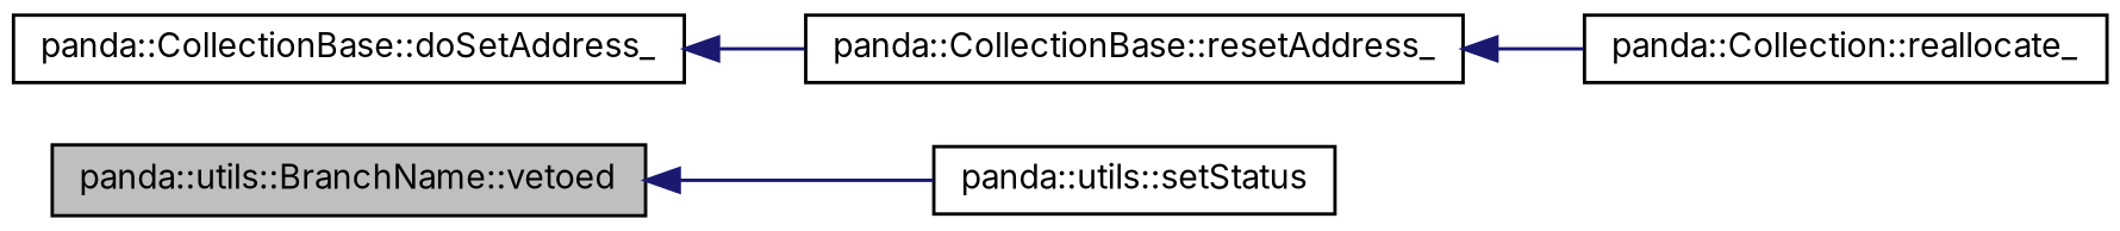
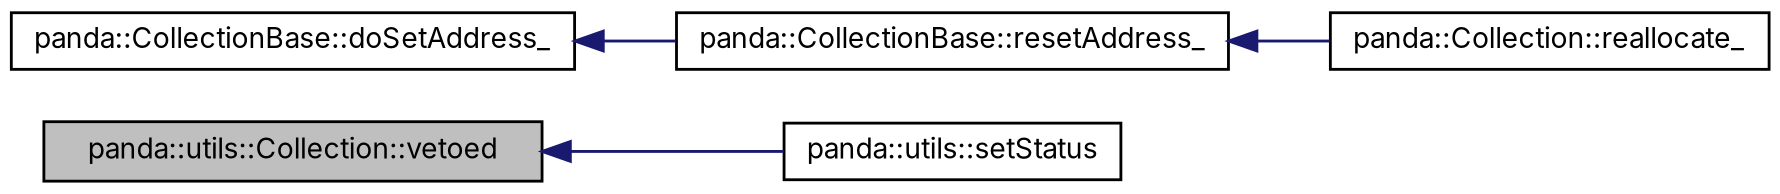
  digraph {
    fontname=Inter
    rankdir=LR
    node [color=black fillcolor=white fontname=Inter fontsize=10 shape=record style=filled]
    edge [color=midnightblue dir=back fontname=Inter fontsize=10 labelfontname=Helvetica labelfontsize=10 style=solid]
-   n1 [fillcolor=grey75 fontcolor=black height=0.2 label="panda::utils::BranchName::vetoed" width=0.4]
+   n1 [fillcolor=grey75 fontcolor=black height=0.2 label="panda::utils::Collection::vetoed" width=0.4]
    n2 [height=0.2 label="panda::utils::setStatus" width=0.4]
    n3 [height=0.2 label="panda::CollectionBase::doSetAddress_" width=0.4]
    n4 [height=0.2 label="panda::CollectionBase::resetAddress_" width=0.4]
    n5 [height=0.2 label="panda::Collection::reallocate_" width=0.4]
    n1 -> n2
    n3 -> n4
    n4 -> n5
  }
